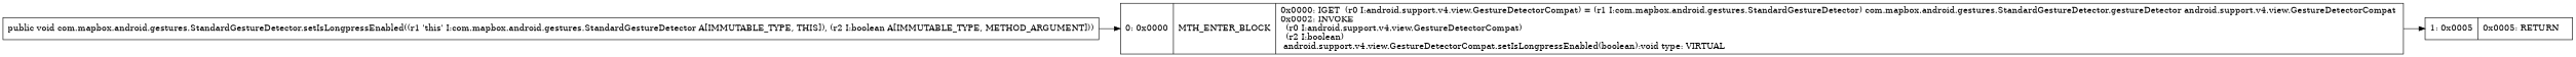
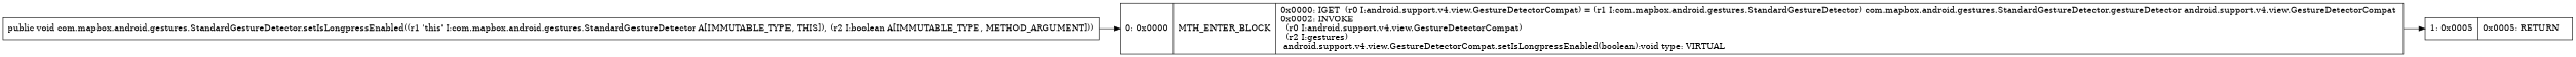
  digraph {
    rankdir=LR
    node [shape=record]
-   n1 [label="{0\:\ 0x0000|MTH_ENTER_BLOCK\l|0x0000: IGET  (r0 I:android.support.v4.view.GestureDetectorCompat) = (r1 I:com.mapbox.android.gestures.StandardGestureDetector) com.mapbox.android.gestures.StandardGestureDetector.gestureDetector android.support.v4.view.GestureDetectorCompat \l0x0002: INVOKE  \l  (r0 I:android.support.v4.view.GestureDetectorCompat)\l  (r2 I:boolean)\l android.support.v4.view.GestureDetectorCompat.setIsLongpressEnabled(boolean):void type: VIRTUAL \l}"]
+   n1 [label="{0\:\ 0x0000|MTH_ENTER_BLOCK\l|0x0000: IGET  (r0 I:android.support.v4.view.GestureDetectorCompat) = (r1 I:com.mapbox.android.gestures.StandardGestureDetector) com.mapbox.android.gestures.StandardGestureDetector.gestureDetector android.support.v4.view.GestureDetectorCompat \l0x0002: INVOKE  \l  (r0 I:android.support.v4.view.GestureDetectorCompat)\l  (r2 I:gestures)\l android.support.v4.view.GestureDetectorCompat.setIsLongpressEnabled(boolean):void type: VIRTUAL \l}"]
    n2 [label="{1\:\ 0x0005|0x0005: RETURN   \l}"]
    n3 [label="{public void com.mapbox.android.gestures.StandardGestureDetector.setIsLongpressEnabled((r1 'this' I:com.mapbox.android.gestures.StandardGestureDetector A[IMMUTABLE_TYPE, THIS]), (r2 I:boolean A[IMMUTABLE_TYPE, METHOD_ARGUMENT])) }"]
    n1 -> n2
    n3 -> n1
  }
